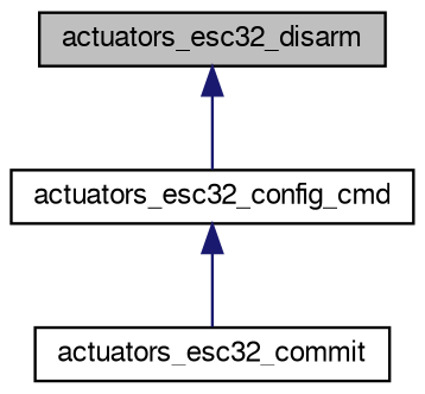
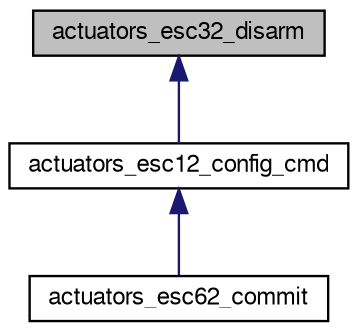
  digraph {
    rankdir=TB
    node [color=black fillcolor=white fontname=FreeSans fontsize=10 shape=record style=filled]
    edge [color=midnightblue dir=back fontname=FreeSans fontsize=10 labelfontname=FreeSans labelfontsize=10 style=solid]
    n1 [fillcolor=grey75 fontcolor=black height=0.2 label=actuators_esc32_disarm width=0.4]
-   n2 [height=0.2 label=actuators_esc32_config_cmd width=0.4]
-   n3 [height=0.2 label=actuators_esc32_commit width=0.4]
+   n2 [height=0.2 label=actuators_esc12_config_cmd width=0.4]
+   n3 [height=0.2 label=actuators_esc62_commit width=0.4]
    n1 -> n2
    n2 -> n3
  }
